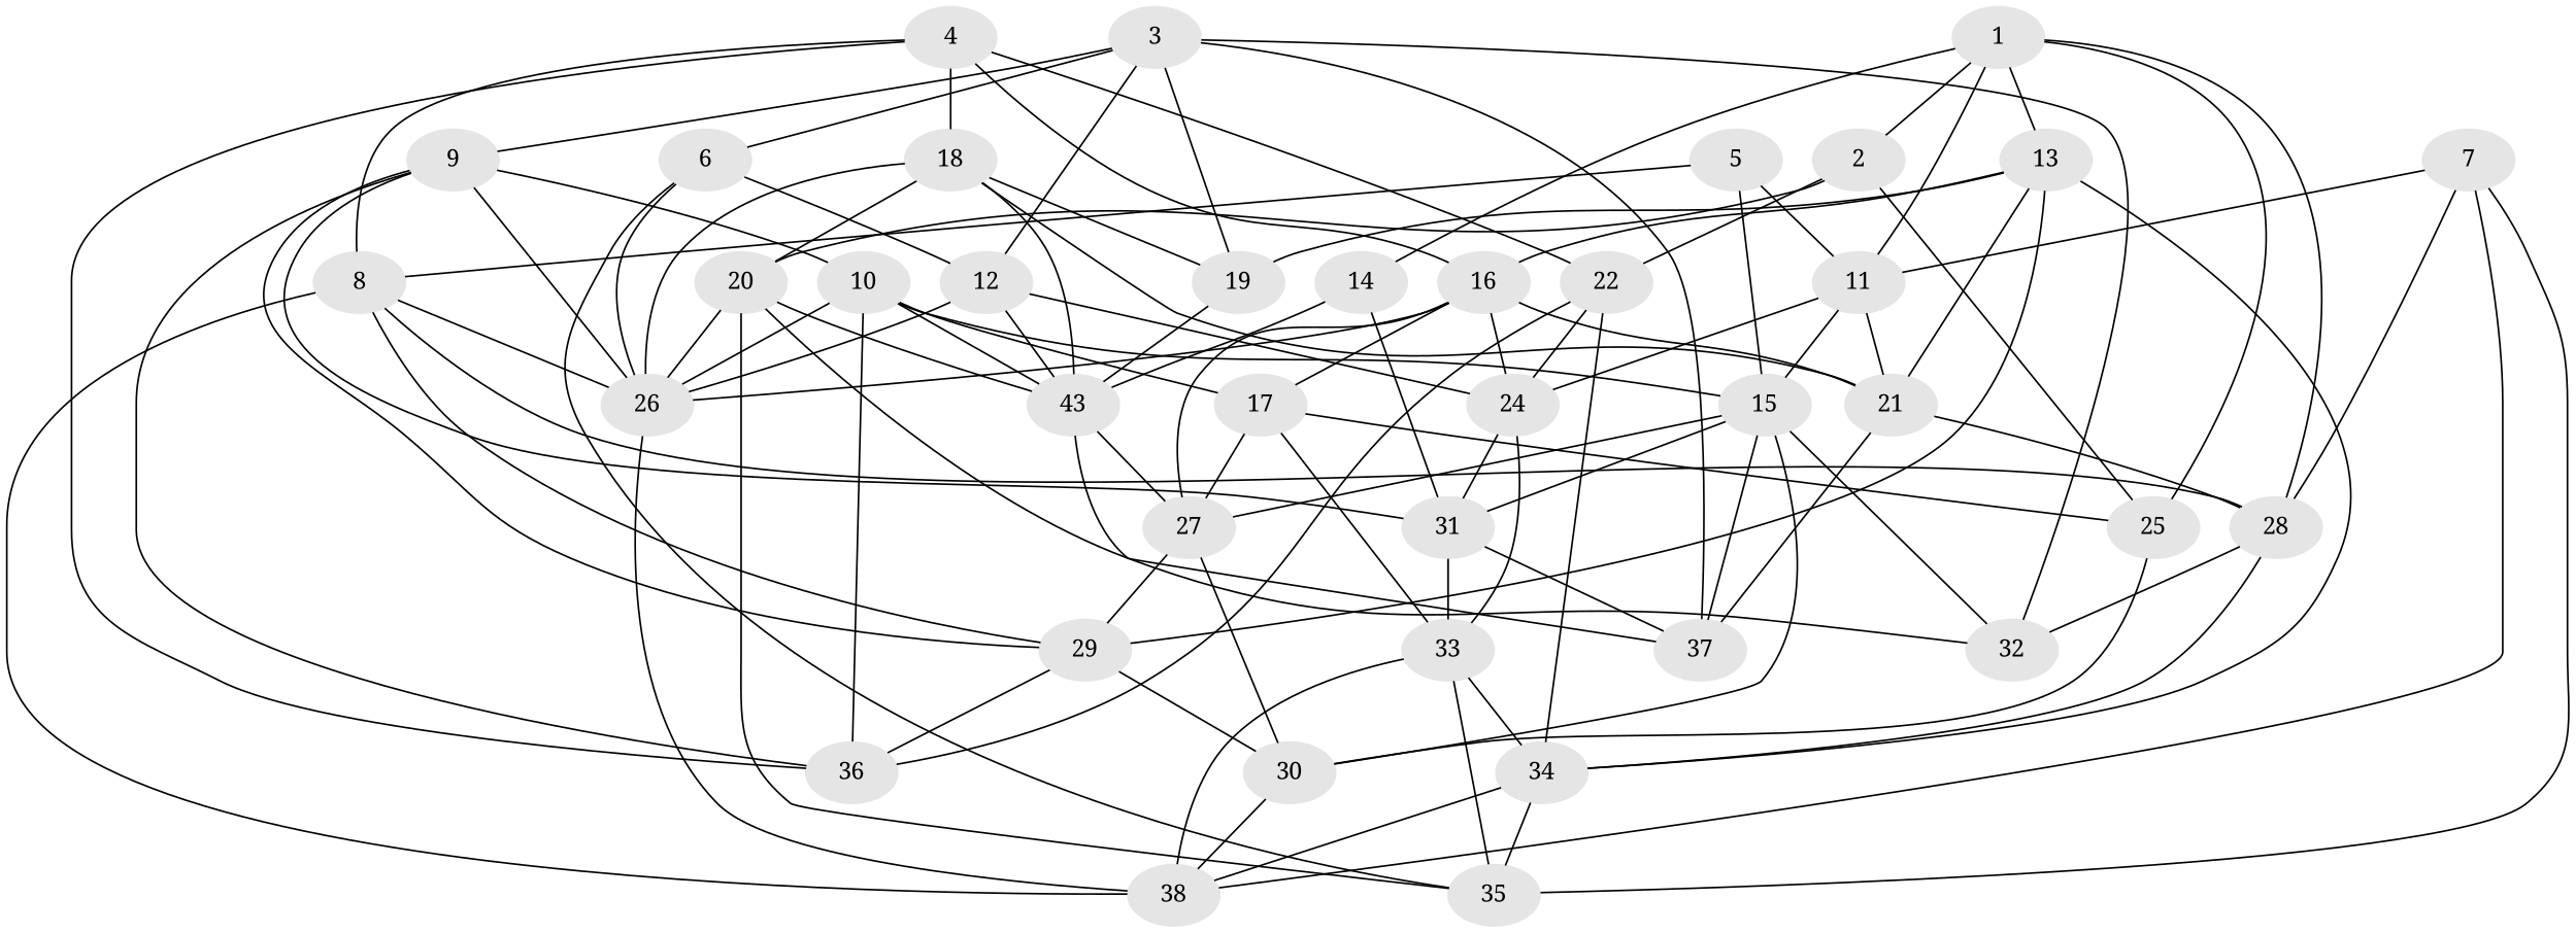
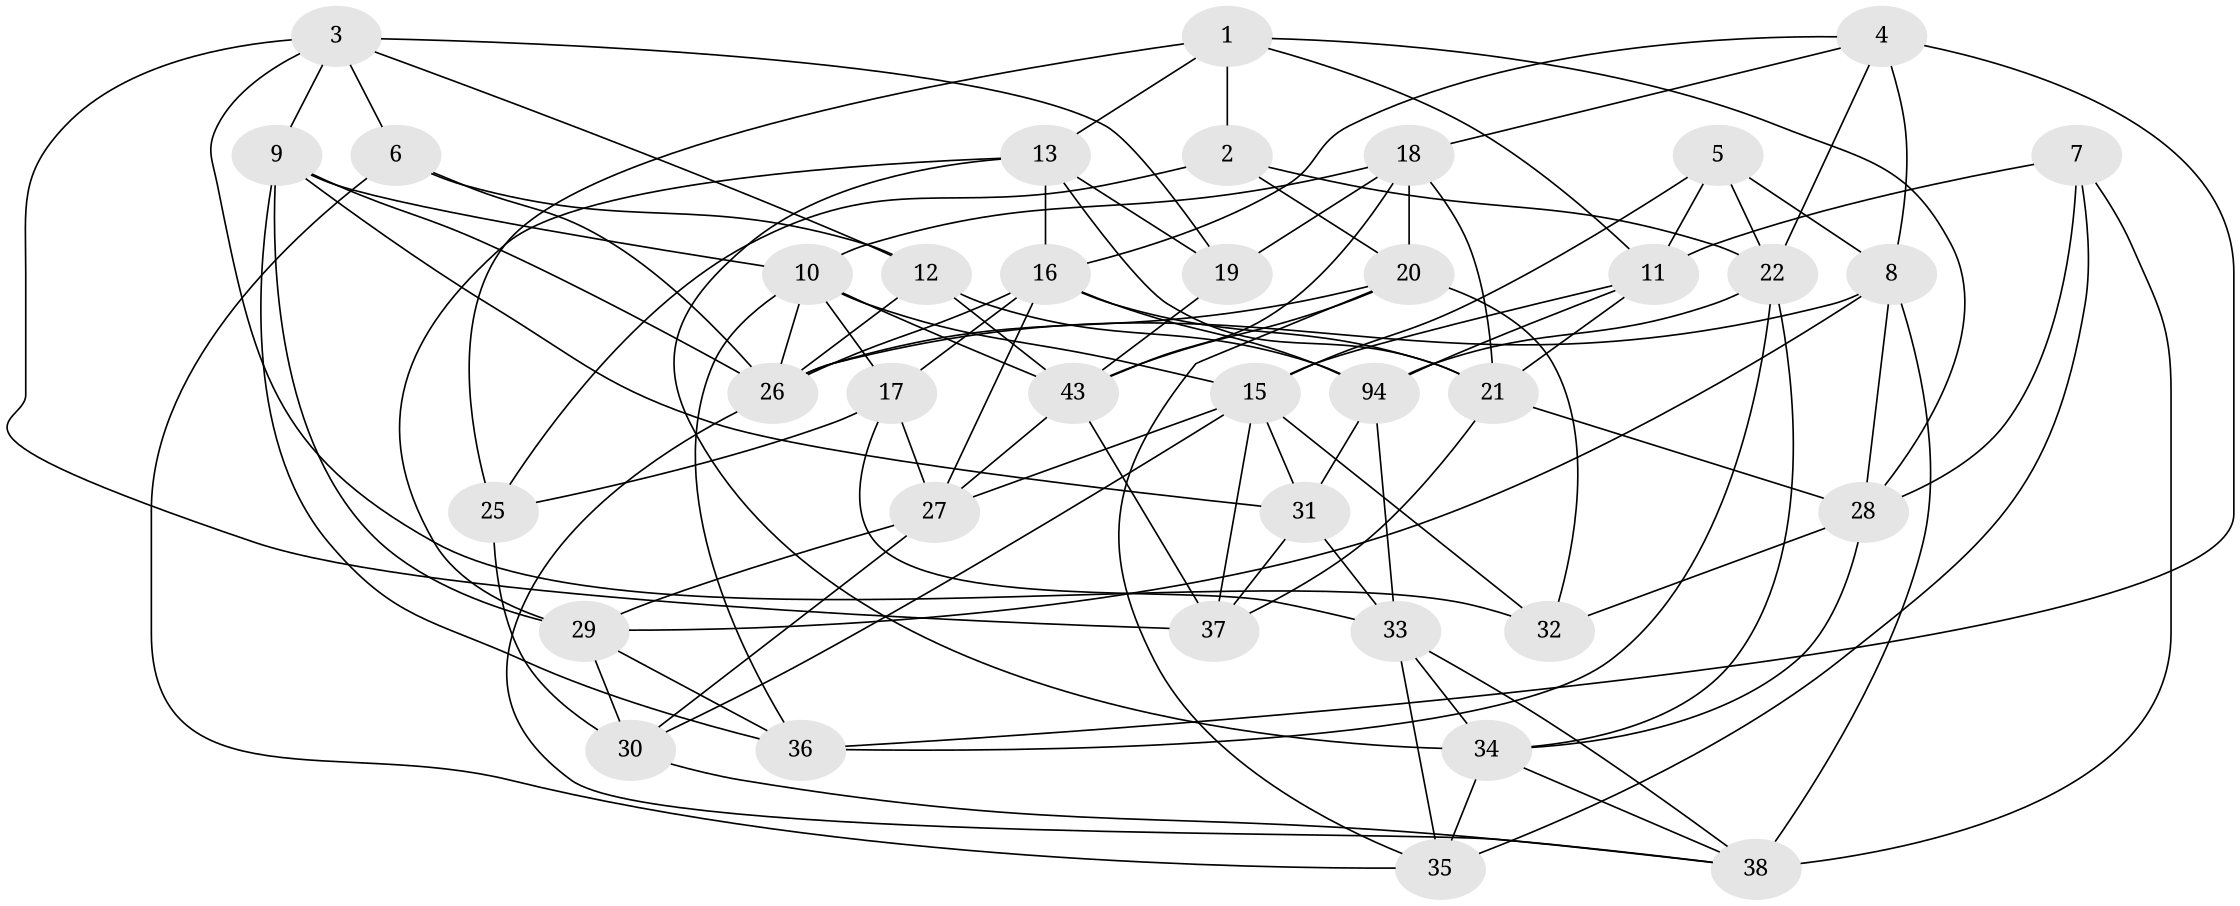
  graph {
    fontname="Noto Serif"
    node [color=gray90 fontname="Noto Serif" style=filled]
    edge [fontname="Noto Serif" weight=1.0]
    1
    2
    11
    13
-   14
    25
    28
    20
    22
    15
    21
-   24
+   24 [label=94]
    19
    16
    29
    34
    31
    n18 [label=43]
    30
    32
    26
    35
    36
    3
    6
    9
    12
    37
    10
    4
    8
    18
    38
    17
    27
    5
    7
    33
    1 -- 2
    1 -- 11
    1 -- 13
-   1 -- 14
    1 -- 25
    1 -- 28
    2 -- 25
    2 -- 20
    2 -- 22
    11 -- 15
    11 -- 21
    11 -- 24
    13 -- 21
    13 -- 19
    13 -- 16
    13 -- 29
    13 -- 34
-   14 -- 31
-   14 -- n18
    25 -- 30 [weight=2.0]
    28 -- 34
    28 -- 32
    20 -- n18
    20 -- 32
    20 -- 26
    20 -- 35
    22 -- 24
    22 -- 34
    22 -- 36
    15 -- 31
    15 -- 30
    15 -- 32
    15 -- 37
    15 -- 27
    21 -- 28
    21 -- 37
    24 -- 31
    24 -- 33
    19 -- n18
    16 -- 21
    16 -- 24
    16 -- 26
    16 -- 17
    16 -- 27
    29 -- 30
    29 -- 36
    34 -- 35 [weight=2.0]
    34 -- 38
    31 -- 37
    31 -- 33
    n18 -- 37
    n18 -- 27
    30 -- 38
    26 -- 38
    3 -- 19
    3 -- 32
    3 -- 6
    3 -- 9
    3 -- 12
    3 -- 37
    6 -- 26
    6 -- 35
    6 -- 12
    9 -- 29
    9 -- 31
    9 -- 26
    9 -- 36
    9 -- 10
    12 -- 24
    12 -- n18
    12 -- 26
    10 -- 15
    10 -- n18
    10 -- 26
    10 -- 36
    10 -- 17
    4 -- 22
    4 -- 16
    4 -- 36
    4 -- 8
    4 -- 18
    8 -- 28
    8 -- 29
    8 -- 26
    8 -- 38
    18 -- 20
    18 -- 21
    18 -- 19
    18 -- n18
-   18 -- 26
+   18 -- 10
    17 -- 25
    17 -- 27
    17 -- 33
    27 -- 29
    27 -- 30
    5 -- 11
+   5 -- 22
    5 -- 15
    5 -- 8
    7 -- 11
    7 -- 28
    7 -- 35
    7 -- 38
    33 -- 34
    33 -- 35
    33 -- 38
  }
